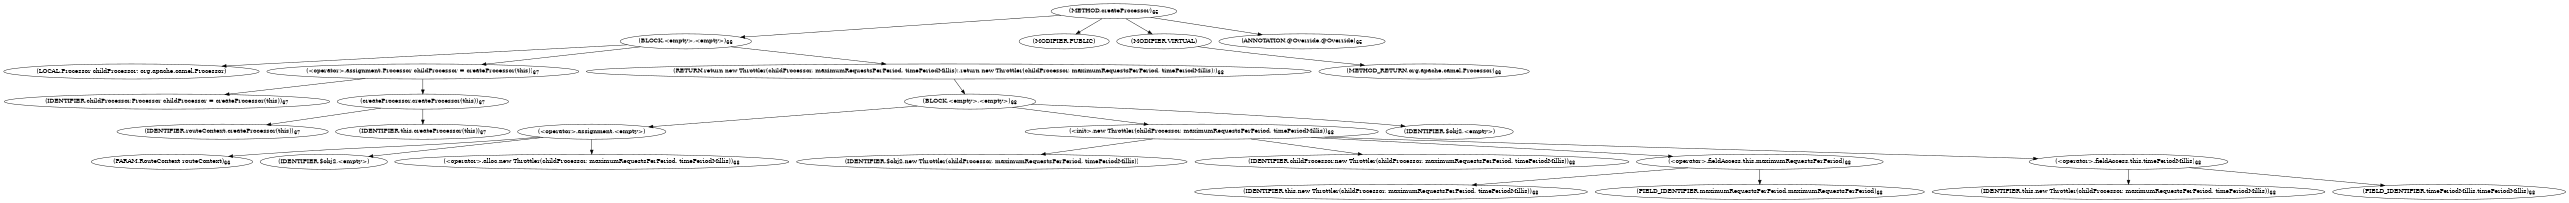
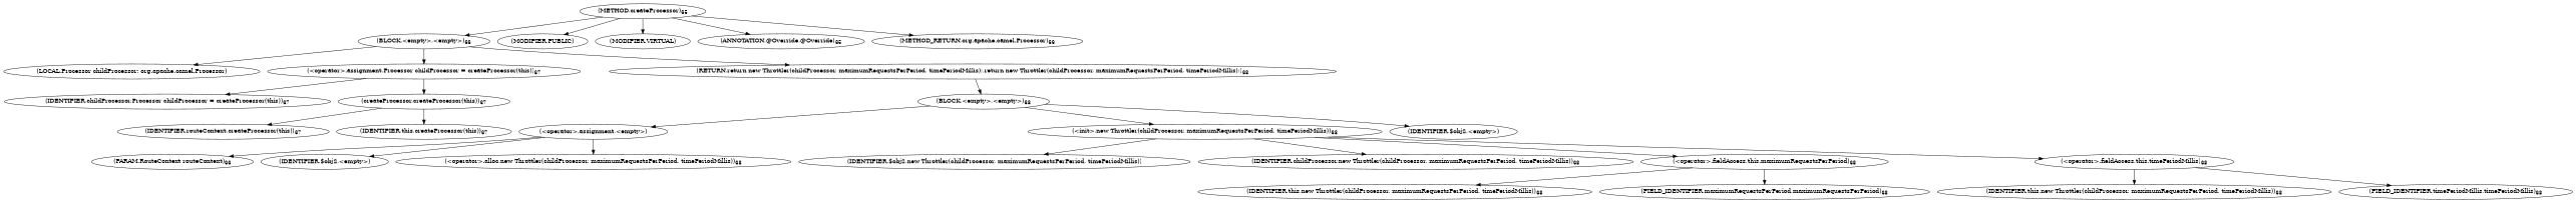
  digraph {
    n1 [label=<(METHOD,createProcessor)<SUB>65</SUB>>]
    n2 [label=<(BLOCK,&lt;empty&gt;,&lt;empty&gt;)<SUB>66</SUB>>]
    n3 [label=<(MODIFIER,PUBLIC)>]
    n4 [label=<(MODIFIER,VIRTUAL)>]
    n5 [label=<(ANNOTATION,@Override,@Override)<SUB>65</SUB>>]
    n6 [label=<(METHOD_RETURN,org.apache.camel.Processor)<SUB>66</SUB>>]
    n7 [label=<(PARAM,RouteContext routeContext)<SUB>66</SUB>>]
    n8 [label=<(LOCAL,Processor childProcessor: org.apache.camel.Processor)>]
    n9 [label=<(&lt;operator&gt;.assignment,Processor childProcessor = createProcessor(this))<SUB>67</SUB>>]
    n10 [label=<(RETURN,return new Throttler(childProcessor, maximumRequestsPerPeriod, timePeriodMillis);,return new Throttler(childProcessor, maximumRequestsPerPeriod, timePeriodMillis);)<SUB>68</SUB>>]
    n11 [label=<(IDENTIFIER,childProcessor,Processor childProcessor = createProcessor(this))<SUB>67</SUB>>]
    n12 [label=<(createProcessor,createProcessor(this))<SUB>67</SUB>>]
    n13 [label=<(BLOCK,&lt;empty&gt;,&lt;empty&gt;)<SUB>68</SUB>>]
    n14 [label=<(IDENTIFIER,routeContext,createProcessor(this))<SUB>67</SUB>>]
    n15 [label=<(IDENTIFIER,this,createProcessor(this))<SUB>67</SUB>>]
    n16 [label=<(&lt;operator&gt;.assignment,&lt;empty&gt;)>]
    n17 [label=<(&lt;init&gt;,new Throttler(childProcessor, maximumRequestsPerPeriod, timePeriodMillis))<SUB>68</SUB>>]
    n18 [label=<(IDENTIFIER,$obj2,&lt;empty&gt;)>]
    n19 [label=<(IDENTIFIER,$obj2,&lt;empty&gt;)>]
    n20 [label=<(&lt;operator&gt;.alloc,new Throttler(childProcessor, maximumRequestsPerPeriod, timePeriodMillis))<SUB>68</SUB>>]
    n21 [label=<(IDENTIFIER,$obj2,new Throttler(childProcessor, maximumRequestsPerPeriod, timePeriodMillis))>]
    n22 [label=<(IDENTIFIER,childProcessor,new Throttler(childProcessor, maximumRequestsPerPeriod, timePeriodMillis))<SUB>68</SUB>>]
    n23 [label=<(&lt;operator&gt;.fieldAccess,this.maximumRequestsPerPeriod)<SUB>68</SUB>>]
    n24 [label=<(&lt;operator&gt;.fieldAccess,this.timePeriodMillis)<SUB>68</SUB>>]
    n25 [label=<(IDENTIFIER,this,new Throttler(childProcessor, maximumRequestsPerPeriod, timePeriodMillis))<SUB>68</SUB>>]
    n26 [label=<(FIELD_IDENTIFIER,maximumRequestsPerPeriod,maximumRequestsPerPeriod)<SUB>68</SUB>>]
    n27 [label=<(IDENTIFIER,this,new Throttler(childProcessor, maximumRequestsPerPeriod, timePeriodMillis))<SUB>68</SUB>>]
    n28 [label=<(FIELD_IDENTIFIER,timePeriodMillis,timePeriodMillis)<SUB>68</SUB>>]
    n1 -> n2
    n1 -> n3
    n1 -> n4
    n1 -> n5
-   n4 -> n6
+   n1 -> n6
    n2 -> n8
    n2 -> n9
    n2 -> n10
    n9 -> n11
    n9 -> n12
    n10 -> n13
    n12 -> n14
    n12 -> n15
    n13 -> n16
    n13 -> n17
    n13 -> n18
    n16 -> n7
    n16 -> n19
    n16 -> n20
    n17 -> n21
    n17 -> n22
    n17 -> n23
    n17 -> n24
    n23 -> n25
    n23 -> n26
    n24 -> n27
    n24 -> n28
  }
